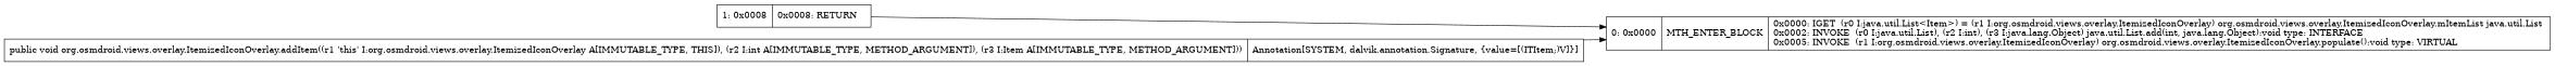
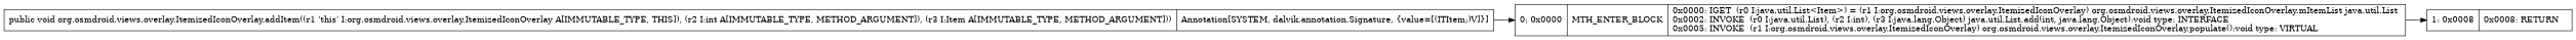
  digraph {
    rankdir=LR
    node [shape=record]
    n1 [label="{0\:\ 0x0000|MTH_ENTER_BLOCK\l|0x0000: IGET  (r0 I:java.util.List\<Item\>) = (r1 I:org.osmdroid.views.overlay.ItemizedIconOverlay) org.osmdroid.views.overlay.ItemizedIconOverlay.mItemList java.util.List \l0x0002: INVOKE  (r0 I:java.util.List), (r2 I:int), (r3 I:java.lang.Object) java.util.List.add(int, java.lang.Object):void type: INTERFACE \l0x0005: INVOKE  (r1 I:org.osmdroid.views.overlay.ItemizedIconOverlay) org.osmdroid.views.overlay.ItemizedIconOverlay.populate():void type: VIRTUAL \l}"]
    n2 [label="{1\:\ 0x0008|0x0008: RETURN   \l}"]
    n3 [label="{public void org.osmdroid.views.overlay.ItemizedIconOverlay.addItem((r1 'this' I:org.osmdroid.views.overlay.ItemizedIconOverlay A[IMMUTABLE_TYPE, THIS]), (r2 I:int A[IMMUTABLE_TYPE, METHOD_ARGUMENT]), (r3 I:Item A[IMMUTABLE_TYPE, METHOD_ARGUMENT]))  | Annotation[SYSTEM, dalvik.annotation.Signature, \{value=[(ITItem;)V]\}]\l}"]
-   n2 -> n1
+   n1 -> n2
    n3 -> n1
  }
